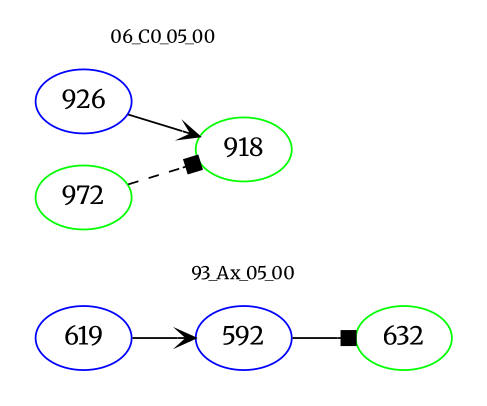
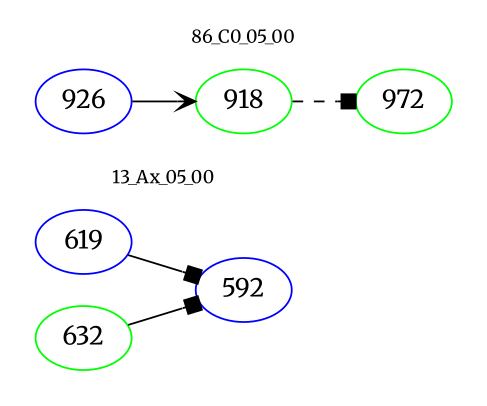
  digraph {
    fontname=Merriweather
    rankdir=LR
    node [color=blue fontname=Merriweather]
    edge [arrowhead=vee color=black fontname=Merriweather style=solid]
    n1 [label=619]
    n2 [label=592]
    n3 [color=green label=632]
    n4 [label=926]
    n5 [color=green label=918]
    n6 [color=green label=972]
    subgraph cluster_1 {
      color=white
      fontsize=10
-     label="93_Ax_05_00"
+     label="13_Ax_05_00"
      n1
      n2
      n3
    }
    subgraph cluster_2 {
      color=white
      fontsize=10
-     label="06_C0_05_00"
+     label="86_C0_05_00"
      n4
      n5
      n6
    }
-   n1 -> n2
-   n2 -> n3 [arrowhead=box]
+   n1 -> n2 [arrowhead=box]
+   n3 -> n2 [arrowhead=box]
    n4 -> n5
-   n6 -> n5 [arrowhead=box style=dashed]
+   n5 -> n6 [arrowhead=box style=dashed]
  }
